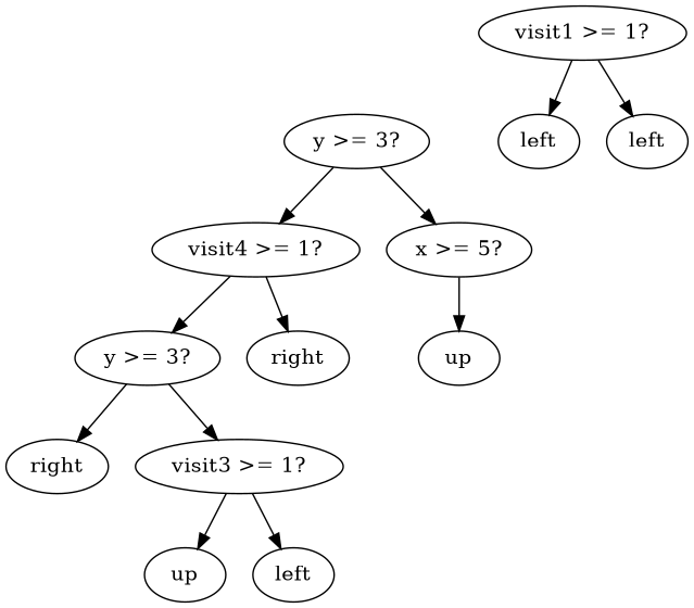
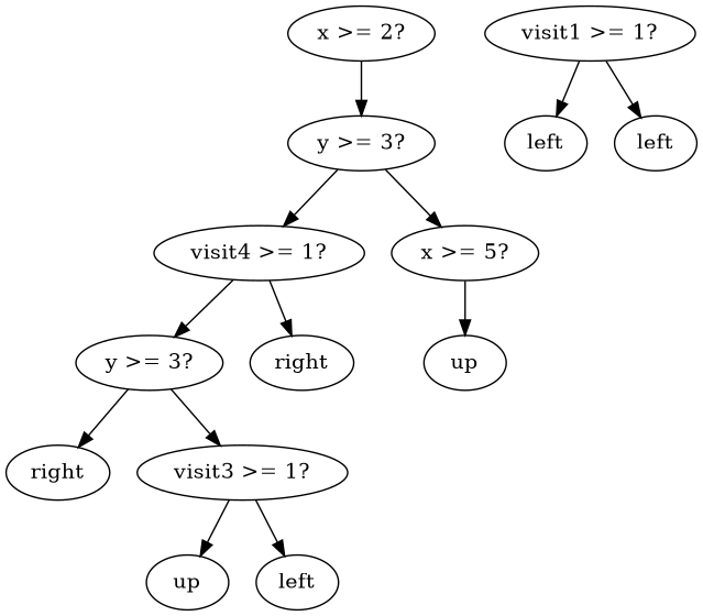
  digraph {
+   n1 [label="x >= 2?"]
    n2 [label="y >= 3?"]
    n3 [label="visit4 >= 1?"]
    n4 [label="x >= 5?"]
    n5 [label="y >= 3?"]
    n6 [label=right]
    n7 [label=up]
    n8 [label=right]
    n9 [label="visit3 >= 1?"]
    n10 [label=up]
    n11 [label=left]
    n12 [label="visit1 >= 1?"]
    n13 [label=left]
    n14 [label=left]
+   n1 -> n2
    n2 -> n3
    n2 -> n4
    n3 -> n5
    n3 -> n6
    n4 -> n7
    n5 -> n8
    n5 -> n9
    n9 -> n10
    n9 -> n11
    n12 -> n13
    n12 -> n14
  }
